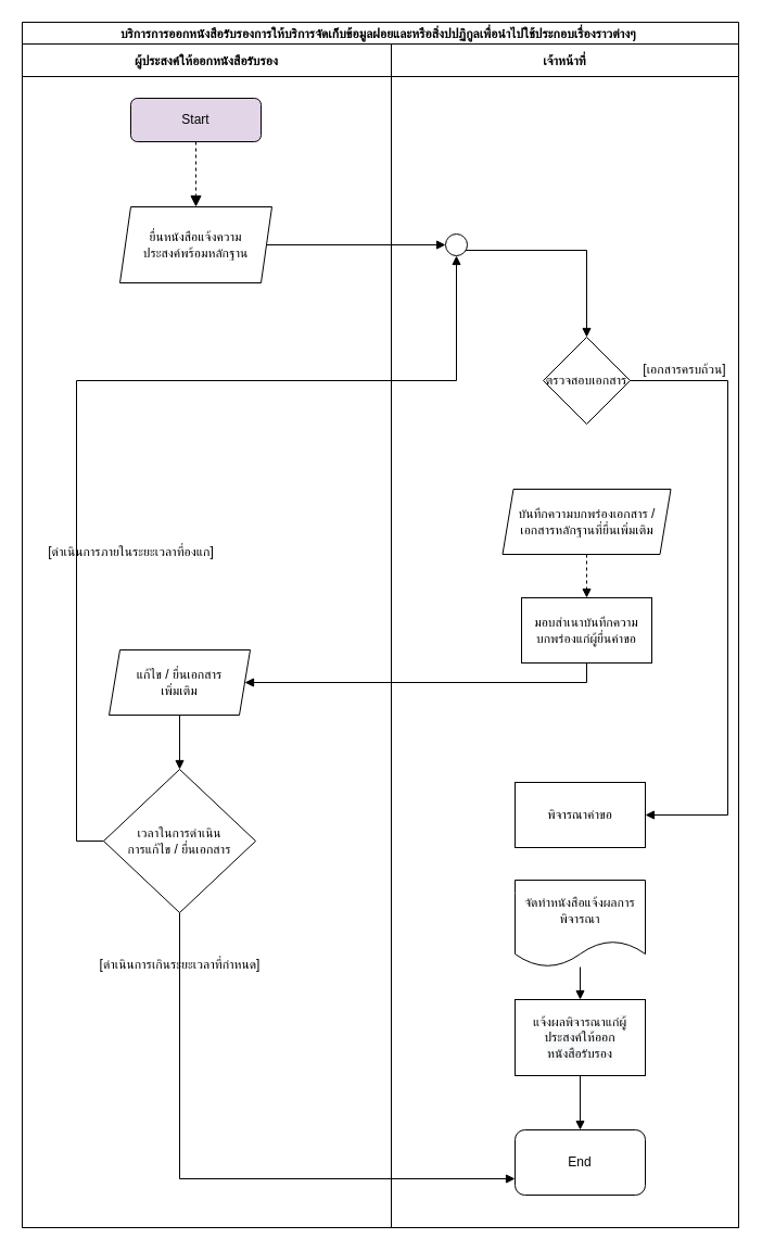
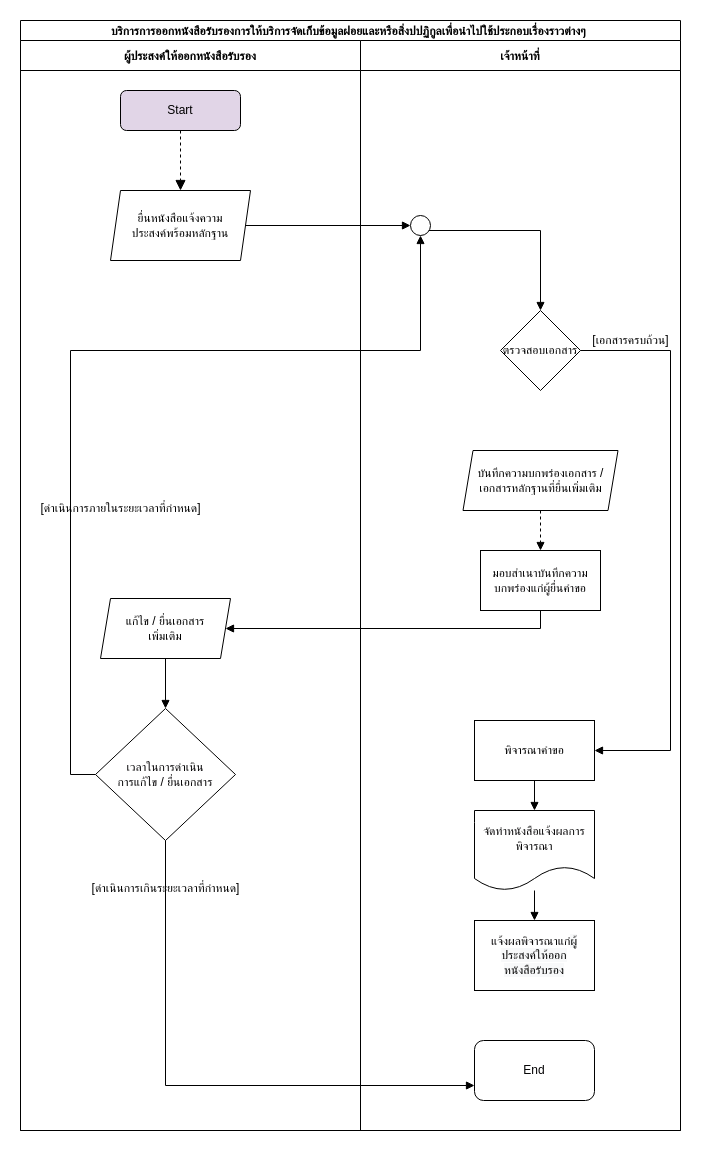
  <mxCell id="0" />
  <mxCell id="1" parent="0" />
  <mxCell id="2" value="บริการการออกหนังสือรับรองการให้บริการจัดเก็บข้อมูลฝอยและหรือสิ่งปปฏิกูลเพื่อนำไปใช้ประกอบเรื่องราวต่างๆ " style="swimlane;childLayout=stackLayout;resizeParent=1;resizeParentMax=0;startSize=20;flipV=0;flipH=0;direction=east;labelBackgroundColor=#FFFFFF;" vertex="1" parent="1"><mxGeometry x="20" y="20" width="660" height="1110" as="geometry" /></mxCell>
  <mxCell id="3" style="edgeStyle=orthogonalEdgeStyle;rounded=0;orthogonalLoop=1;jettySize=auto;html=1;fontFamily=Helvetica;fontSize=12;fontColor=default;endArrow=block;endFill=1;startSize=20;entryX=0;entryY=0.5;entryDx=0;entryDy=0;" edge="1" parent="2" source="8" target="19"><mxGeometry relative="1" as="geometry"><mxPoint x="230" y="205" as="targetPoint" /></mxGeometry></mxCell>
  <mxCell id="4" style="edgeStyle=orthogonalEdgeStyle;rounded=0;orthogonalLoop=1;jettySize=auto;html=1;entryX=1;entryY=0.5;entryDx=0;entryDy=0;labelBackgroundColor=#0000CC;labelBorderColor=none;fontFamily=Helvetica;fontSize=12;fontColor=#050405;endArrow=block;endFill=1;startSize=20;" edge="1" parent="2" source="29" target="10"><mxGeometry relative="1" as="geometry"><Array as="points"><mxPoint x="520" y="608" /></Array></mxGeometry></mxCell>
  <mxCell id="5" value="ผู้ประสงค์ให้ออกหนังสือรับรอง" style="swimlane;startSize=30;" vertex="1" parent="2"><mxGeometry y="20" width="340" height="1090" as="geometry" /></mxCell>
  <mxCell id="6" value="Start" style="rounded=1;whiteSpace=wrap;html=1;fontSize=12;glass=0;strokeWidth=1;shadow=0;fillColor=#e1d5e7;" parent="5" vertex="1"><mxGeometry x="100" y="50" width="120" height="40" as="geometry" /></mxCell>
  <mxCell id="7" value="" style="rounded=0;html=1;jettySize=auto;orthogonalLoop=1;fontSize=11;endArrow=block;endFill=1;endSize=8;strokeWidth=1;shadow=0;labelBackgroundColor=none;edgeStyle=orthogonalEdgeStyle;dashed=1;" parent="5" source="6" target="8" edge="1"><mxGeometry relative="1" as="geometry"><mxPoint x="80" y="140" as="targetPoint" /></mxGeometry></mxCell>
  <mxCell id="8" value="&lt;span style=&quot;&quot;&gt;ยื่นหนังสือแจ้งความ&lt;br&gt;ประสงค์พร้อมหลักฐาน&lt;/span&gt;" style="shape=parallelogram;perimeter=parallelogramPerimeter;whiteSpace=wrap;html=1;fixedSize=1;fontFamily=Helvetica;fontSize=12;fontColor=default;startSize=20;strokeColor=default;fillColor=default;size=10;" vertex="1" parent="5"><mxGeometry x="90" y="150" width="140" height="70" as="geometry" /></mxCell>
  <mxCell id="9" style="edgeStyle=orthogonalEdgeStyle;rounded=0;orthogonalLoop=1;jettySize=auto;html=1;labelBackgroundColor=#0000CC;labelBorderColor=none;fontFamily=Helvetica;fontSize=12;fontColor=#050405;endArrow=block;endFill=1;startSize=20;" edge="1" parent="5" source="10" target="11"><mxGeometry relative="1" as="geometry" /></mxCell>
  <mxCell id="10" value="แก้ไข / ยื่นเอกสาร&lt;br&gt;เพิ่มเติม" style="shape=parallelogram;perimeter=parallelogramPerimeter;whiteSpace=wrap;html=1;fixedSize=1;labelBackgroundColor=none;fontFamily=Helvetica;fontSize=12;fontColor=default;startSize=20;strokeColor=default;fillColor=default;size=10;" vertex="1" parent="5"><mxGeometry x="80" y="558" width="130" height="60" as="geometry" /></mxCell>
  <mxCell id="11" value="เวลาในการดำเนิน&lt;br&gt;การแก้ไข / ยื่นเอกสาร" style="rhombus;whiteSpace=wrap;html=1;labelBackgroundColor=#FFFFFF;labelBorderColor=none;fontFamily=Helvetica;fontSize=12;fontColor=#050405;startSize=20;strokeColor=default;fillColor=default;" vertex="1" parent="5"><mxGeometry x="75" y="668" width="140" height="132" as="geometry" /></mxCell>
  <mxCell id="12" value="[ดำเนินการเกินระยะเวลาที่กำหนด]" style="text;html=1;align=center;verticalAlign=middle;resizable=0;points=[];autosize=1;fontSize=12;fontFamily=Helvetica;labelBackgroundColor=#FFFFFF;" vertex="1" parent="5"><mxGeometry x="55" y="838" width="180" height="20" as="geometry" /></mxCell>
- <mxCell id="13" value="[ดำเนินการภายในระยะเวลาที่องแก]" style="text;html=1;align=center;verticalAlign=middle;resizable=0;points=[];autosize=1;fontSize=12;fontFamily=Helvetica;labelBackgroundColor=#FFFFFF;" vertex="1" parent="5"><mxGeometry y="458" width="200" height="20" as="geometry" /></mxCell>
+ <mxCell id="13" value="[ดำเนินการภายในระยะเวลาที่กำหนด]" style="text;html=1;align=center;verticalAlign=middle;resizable=0;points=[];autosize=1;fontSize=12;fontFamily=Helvetica;labelBackgroundColor=#FFFFFF;" vertex="1" parent="5"><mxGeometry y="458" width="200" height="20" as="geometry" /></mxCell>
  <mxCell id="14" value="เจ้าหน้าที่" style="swimlane;startSize=30;" vertex="1" parent="2"><mxGeometry x="340" y="20" width="320" height="1090" as="geometry" /></mxCell>
  <mxCell id="15" value="ตรวจสอบเอกสาร" style="rhombus;whiteSpace=wrap;html=1;fontFamily=Helvetica;fontSize=12;fontColor=default;startSize=20;strokeColor=default;fillColor=default;" vertex="1" parent="14"><mxGeometry x="140" y="270" width="80" height="80" as="geometry" /></mxCell>
  <mxCell id="16" style="edgeStyle=orthogonalEdgeStyle;rounded=0;orthogonalLoop=1;jettySize=auto;html=1;labelBackgroundColor=#0000CC;labelBorderColor=none;fontFamily=Helvetica;fontSize=12;fontColor=#050405;endArrow=block;endFill=1;startSize=20;dashed=1;" edge="1" parent="14" source="17" target="29"><mxGeometry relative="1" as="geometry" /></mxCell>
  <mxCell id="17" value="&lt;span style=&quot;&quot;&gt;บันทึกความบกพร่องเอกสาร / เอกสารหลักฐานที่ยื่นเพิ่มเติม&lt;/span&gt;" style="shape=parallelogram;perimeter=parallelogramPerimeter;whiteSpace=wrap;html=1;fixedSize=1;labelBackgroundColor=none;fontFamily=Helvetica;fontSize=12;fontColor=default;startSize=20;strokeColor=default;fillColor=default;size=10;" vertex="1" parent="14"><mxGeometry x="102.5" y="410" width="155" height="60" as="geometry" /></mxCell>
  <mxCell id="18" style="edgeStyle=orthogonalEdgeStyle;rounded=0;orthogonalLoop=1;jettySize=auto;html=1;exitX=0.5;exitY=1;exitDx=0;exitDy=0;entryX=0.5;entryY=0;entryDx=0;entryDy=0;fontFamily=Helvetica;fontSize=12;fontColor=default;endArrow=block;endFill=1;startSize=20;" edge="1" parent="14" source="19" target="15"><mxGeometry relative="1" as="geometry"><Array as="points"><mxPoint x="60" y="190" /><mxPoint x="180" y="190" /></Array></mxGeometry></mxCell>
  <mxCell id="19" value="" style="ellipse;whiteSpace=wrap;html=1;aspect=fixed;labelBackgroundColor=none;fontFamily=Helvetica;fontSize=12;fontColor=default;startSize=20;strokeColor=default;fillColor=default;" vertex="1" parent="14"><mxGeometry x="50" y="175" width="20" height="20" as="geometry" /></mxCell>
+ <mxCell id="20" style="edgeStyle=orthogonalEdgeStyle;rounded=0;orthogonalLoop=1;jettySize=auto;html=1;entryX=0.5;entryY=0;entryDx=0;entryDy=0;labelBackgroundColor=#0000CC;labelBorderColor=none;fontFamily=Helvetica;fontSize=12;fontColor=#050405;endArrow=block;endFill=1;startSize=20;" edge="1" parent="14" source="21" target="25"><mxGeometry relative="1" as="geometry" /></mxCell>
  <mxCell id="21" value="พิจารณาคำขอ" style="rounded=0;whiteSpace=wrap;html=1;labelBackgroundColor=none;fontFamily=Helvetica;fontSize=12;fontColor=default;startSize=20;strokeColor=default;fillColor=default;" vertex="1" parent="14"><mxGeometry x="114" y="680" width="120" height="60" as="geometry" /></mxCell>
  <mxCell id="22" value="[เอกสารครบถ้วน]" style="text;html=1;align=center;verticalAlign=middle;resizable=0;points=[];autosize=1;fontSize=12;fontFamily=Helvetica;labelBackgroundColor=default;" vertex="1" parent="14"><mxGeometry x="220" y="290" width="100" height="20" as="geometry" /></mxCell>
  <mxCell id="23" style="edgeStyle=orthogonalEdgeStyle;rounded=0;orthogonalLoop=1;jettySize=auto;html=1;fontFamily=Helvetica;fontSize=12;fontColor=default;endArrow=block;endFill=1;startSize=20;labelBorderColor=none;verticalAlign=middle;labelBackgroundColor=#0000CC;entryX=1;entryY=0.5;entryDx=0;entryDy=0;" edge="1" parent="14" source="15" target="21"><mxGeometry relative="1" as="geometry"><mxPoint x="180" y="590" as="targetPoint" /><Array as="points"><mxPoint x="310" y="310" /><mxPoint x="310" y="710" /></Array></mxGeometry></mxCell>
  <mxCell id="24" style="edgeStyle=orthogonalEdgeStyle;rounded=0;orthogonalLoop=1;jettySize=auto;html=1;labelBackgroundColor=#0000CC;labelBorderColor=none;fontFamily=Helvetica;fontSize=12;fontColor=#050405;endArrow=block;endFill=1;startSize=20;" edge="1" parent="14" source="25" target="27"><mxGeometry relative="1" as="geometry" /></mxCell>
  <mxCell id="25" value="จัดทำหนังสือแจ้งผลการพิจารณา" style="shape=document;whiteSpace=wrap;html=1;boundedLbl=1;labelBackgroundColor=#FFFFFF;labelBorderColor=none;fontFamily=Helvetica;fontSize=12;fontColor=#050405;startSize=20;strokeColor=default;fillColor=default;" vertex="1" parent="14"><mxGeometry x="114" y="770" width="120" height="80" as="geometry" /></mxCell>
- <mxCell id="26" style="edgeStyle=orthogonalEdgeStyle;rounded=0;orthogonalLoop=1;jettySize=auto;html=1;labelBackgroundColor=#0000CC;labelBorderColor=none;fontFamily=Helvetica;fontSize=12;fontColor=#050405;endArrow=block;endFill=1;startSize=20;" edge="1" parent="14" source="27" target="28"><mxGeometry relative="1" as="geometry" /></mxCell>
  <mxCell id="27" value="แจ้งผลพิจารณาแก่&lt;span style=&quot;color: rgb(0, 0, 0); background-color: rgb(248, 249, 250);&quot;&gt;ผู้ประสงค์ให้ออก&lt;/span&gt;&lt;br style=&quot;padding: 0px; margin: 0px; color: rgb(0, 0, 0); background-color: rgb(248, 249, 250);&quot;&gt;&lt;span style=&quot;color: rgb(0, 0, 0); background-color: rgb(248, 249, 250);&quot;&gt;หนังสือรับรอง&lt;/span&gt;" style="rounded=0;whiteSpace=wrap;html=1;labelBackgroundColor=#FFFFFF;labelBorderColor=none;fontFamily=Helvetica;fontSize=12;fontColor=#050405;startSize=20;strokeColor=default;fillColor=default;" vertex="1" parent="14"><mxGeometry x="114" y="880" width="120" height="70" as="geometry" /></mxCell>
  <mxCell id="28" value="End" style="rounded=1;whiteSpace=wrap;html=1;labelBackgroundColor=#FFFFFF;labelBorderColor=none;fontFamily=Helvetica;fontSize=12;fontColor=#050405;startSize=20;strokeColor=default;fillColor=default;" vertex="1" parent="14"><mxGeometry x="114" y="1000" width="120" height="60" as="geometry" /></mxCell>
  <mxCell id="29" value="มอบสำเนาบันทึกความบกพร่องแก่ผู้ยื่นคำขอ" style="rounded=0;whiteSpace=wrap;html=1;labelBackgroundColor=#FFFFFF;labelBorderColor=none;fontFamily=Helvetica;fontSize=12;fontColor=#050405;startSize=20;strokeColor=default;fillColor=default;" vertex="1" parent="14"><mxGeometry x="120" y="510" width="120" height="60" as="geometry" /></mxCell>
  <mxCell id="30" style="edgeStyle=orthogonalEdgeStyle;rounded=0;orthogonalLoop=1;jettySize=auto;html=1;entryX=0;entryY=0.75;entryDx=0;entryDy=0;labelBackgroundColor=#0000CC;labelBorderColor=none;fontFamily=Helvetica;fontSize=12;fontColor=#050405;endArrow=block;endFill=1;startSize=20;" edge="1" parent="2" source="11" target="28"><mxGeometry relative="1" as="geometry"><Array as="points"><mxPoint x="145" y="1065" /></Array></mxGeometry></mxCell>
  <mxCell id="31" style="edgeStyle=orthogonalEdgeStyle;rounded=0;orthogonalLoop=1;jettySize=auto;html=1;entryX=0.5;entryY=1;entryDx=0;entryDy=0;labelBackgroundColor=#0000CC;labelBorderColor=none;fontFamily=Helvetica;fontSize=12;fontColor=#050405;endArrow=block;endFill=1;startSize=20;" edge="1" parent="2" source="11" target="19"><mxGeometry relative="1" as="geometry"><Array as="points"><mxPoint x="50" y="754" /><mxPoint x="50" y="330" /><mxPoint x="400" y="330" /></Array></mxGeometry></mxCell>
